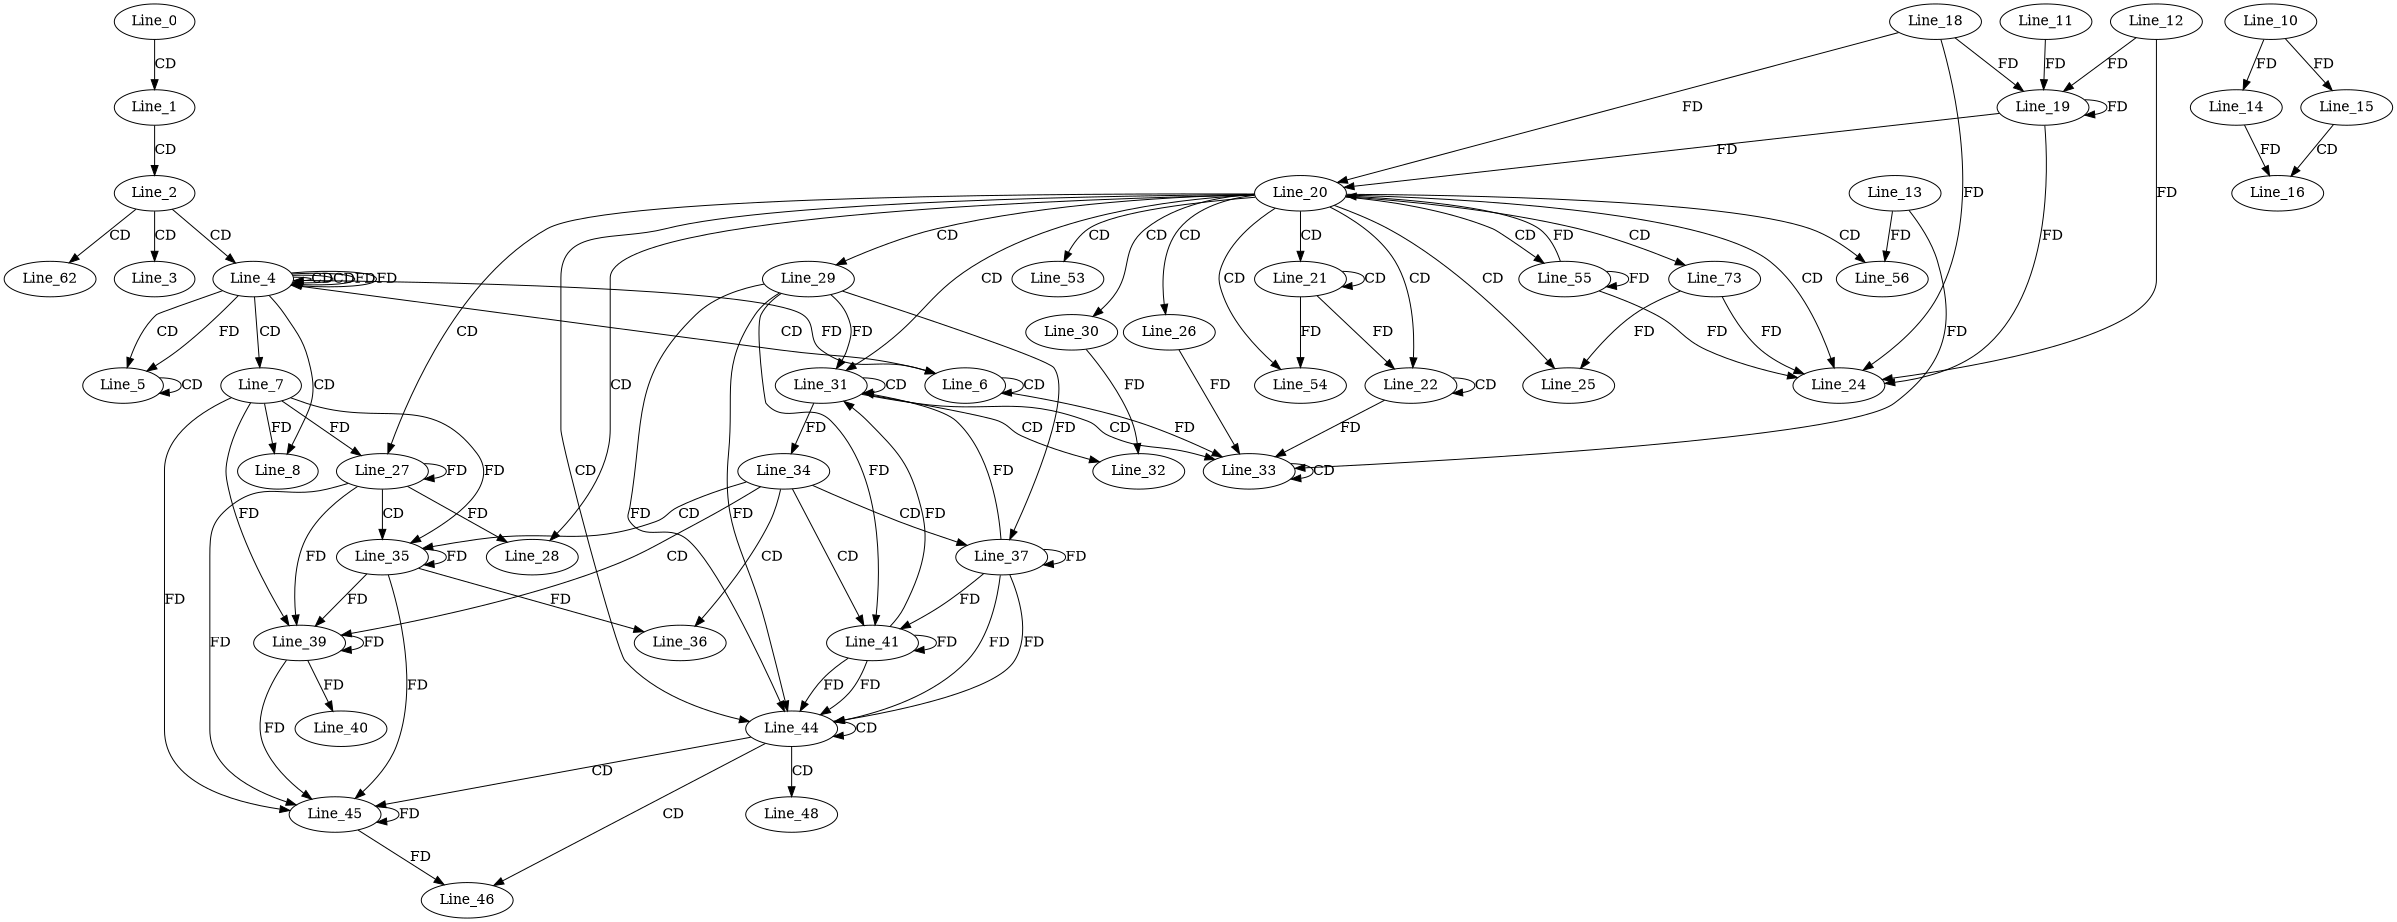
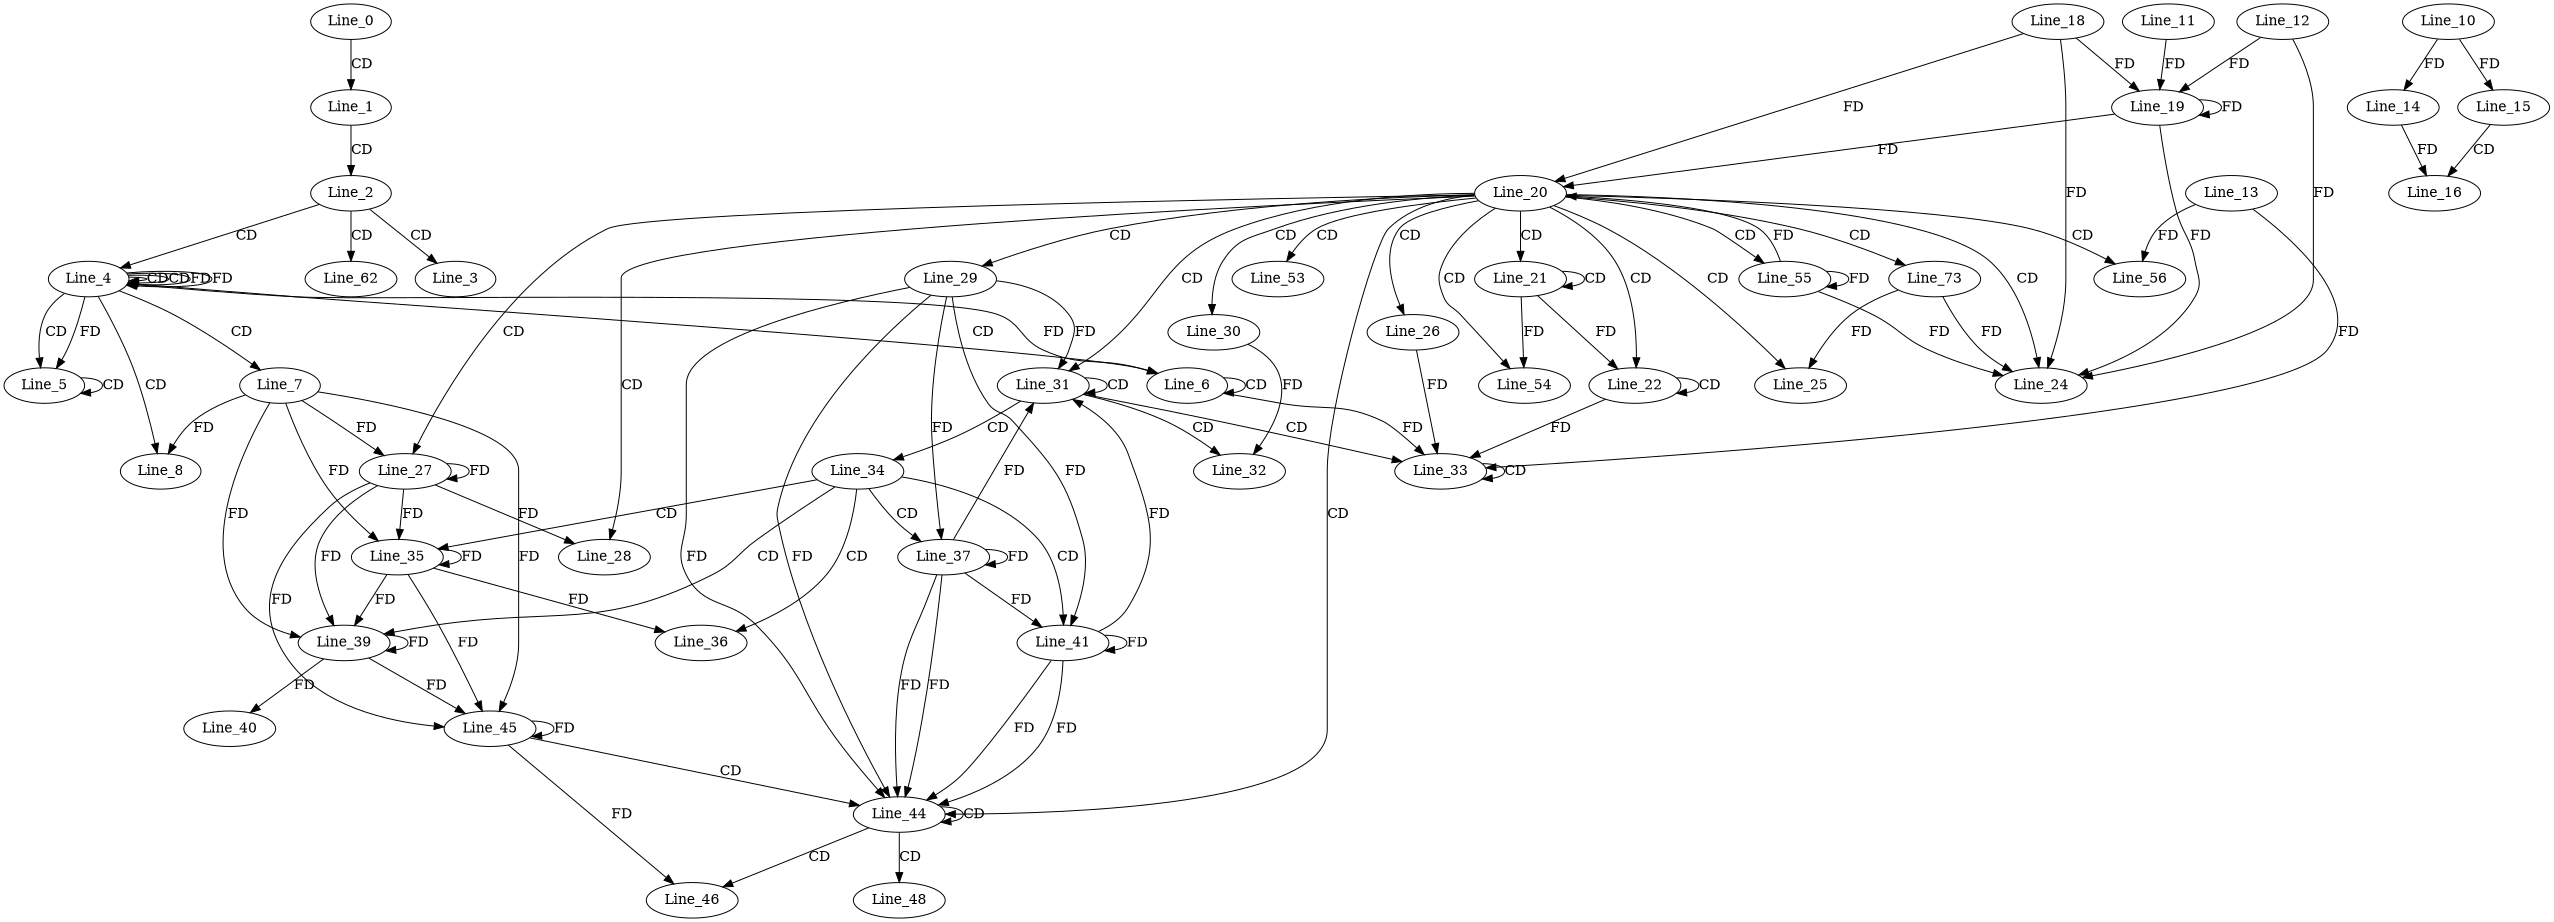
  digraph {
    Line_0
    Line_1
    Line_2
    Line_3
    Line_4
    Line_62
    Line_5
    Line_6
    Line_7
    Line_8
    Line_33
    Line_27
    Line_35
    Line_39
    Line_45
    Line_28
    Line_36
    Line_40
    Line_46
    Line_10
    Line_14
    Line_15
    Line_16
    Line_18
    Line_19
    Line_20
    Line_24
    Line_21
    Line_22
    n30 [label=Line_73]
    Line_25
    Line_26
    Line_29
    Line_30
    Line_31
    Line_44
    Line_53
    Line_54
    Line_55
    Line_56
    Line_11
    Line_12
    Line_37
    Line_41
    Line_32
    Line_34
    Line_48
    Line_13
    Line_0 -> Line_1 [label=CD]
    Line_1 -> Line_2 [label=CD]
    Line_2 -> Line_3 [label=CD]
    Line_2 -> Line_4 [label=CD]
    Line_2 -> Line_62 [label=CD]
    Line_4 -> Line_4 [label=CD]
    Line_4 -> Line_4 [label=CD]
    Line_4 -> Line_4 [label=FD]
    Line_4 -> Line_4 [label=FD]
    Line_4 -> Line_5 [label=CD]
    Line_4 -> Line_5 [label=FD]
    Line_4 -> Line_6 [label=CD]
    Line_4 -> Line_6 [label=FD]
    Line_4 -> Line_7 [label=CD]
    Line_4 -> Line_8 [label=CD]
    Line_5 -> Line_5 [label=CD]
    Line_6 -> Line_6 [label=CD]
    Line_6 -> Line_33 [label=FD]
    Line_7 -> Line_8 [label=FD]
    Line_7 -> Line_27 [label=FD]
    Line_7 -> Line_35 [label=FD]
    Line_7 -> Line_39 [label=FD]
    Line_7 -> Line_45 [label=FD]
    Line_33 -> Line_33 [label=CD]
    Line_27 -> Line_27 [label=FD]
-   Line_27 -> Line_35 [label=CD]
+   Line_27 -> Line_35 [label=FD]
    Line_27 -> Line_39 [label=FD]
    Line_27 -> Line_45 [label=FD]
    Line_27 -> Line_28 [label=FD]
    Line_35 -> Line_35 [label=FD]
    Line_35 -> Line_39 [label=FD]
    Line_35 -> Line_45 [label=FD]
    Line_35 -> Line_36 [label=FD]
    Line_39 -> Line_39 [label=FD]
    Line_39 -> Line_45 [label=FD]
    Line_39 -> Line_40 [label=FD]
    Line_45 -> Line_45 [label=FD]
    Line_45 -> Line_46 [label=FD]
    Line_10 -> Line_14 [label=FD]
    Line_10 -> Line_15 [label=FD]
    Line_14 -> Line_16 [label=FD]
    Line_15 -> Line_16 [label=CD]
    Line_18 -> Line_19 [label=FD]
    Line_18 -> Line_20 [label=FD]
    Line_18 -> Line_24 [label=FD]
    Line_19 -> Line_19 [label=FD]
    Line_19 -> Line_20 [label=FD]
    Line_19 -> Line_24 [label=FD]
    Line_20 -> Line_27 [label=CD]
    Line_20 -> Line_28 [label=CD]
    Line_20 -> Line_24 [label=CD]
    Line_20 -> Line_21 [label=CD]
    Line_20 -> Line_22 [label=CD]
    Line_20 -> n30 [label=CD]
    Line_20 -> Line_25 [label=CD]
    Line_20 -> Line_26 [label=CD]
    Line_20 -> Line_29 [label=CD]
    Line_20 -> Line_30 [label=CD]
    Line_20 -> Line_31 [label=CD]
    Line_20 -> Line_44 [label=CD]
    Line_20 -> Line_53 [label=CD]
    Line_20 -> Line_54 [label=CD]
    Line_20 -> Line_55 [label=CD]
    Line_20 -> Line_56 [label=CD]
    Line_21 -> Line_21 [label=CD]
    Line_21 -> Line_22 [label=FD]
    Line_21 -> Line_54 [label=FD]
    Line_22 -> Line_33 [label=FD]
    Line_22 -> Line_22 [label=CD]
    n30 -> Line_24 [label=FD]
    n30 -> Line_25 [label=FD]
    Line_26 -> Line_33 [label=FD]
    Line_29 -> Line_31 [label=FD]
    Line_29 -> Line_44 [label=FD]
    Line_29 -> Line_44 [label=FD]
    Line_29 -> Line_37 [label=FD]
    Line_29 -> Line_41 [label=FD]
    Line_30 -> Line_32 [label=FD]
    Line_31 -> Line_33 [label=CD]
    Line_31 -> Line_31 [label=CD]
    Line_31 -> Line_32 [label=CD]
-   Line_31 -> Line_34 [label=FD]
-   Line_44 -> Line_45 [label=CD]
+   Line_31 -> Line_34 [label=CD]
+   Line_45 -> Line_44 [label=CD]
    Line_44 -> Line_46 [label=CD]
    Line_44 -> Line_44 [label=CD]
    Line_44 -> Line_48 [label=CD]
    Line_55 -> Line_20 [label=FD]
    Line_55 -> Line_24 [label=FD]
    Line_55 -> Line_55 [label=FD]
    Line_11 -> Line_19 [label=FD]
    Line_12 -> Line_19 [label=FD]
    Line_12 -> Line_24 [label=FD]
    Line_37 -> Line_31 [label=FD]
    Line_37 -> Line_44 [label=FD]
    Line_37 -> Line_44 [label=FD]
    Line_37 -> Line_37 [label=FD]
    Line_37 -> Line_41 [label=FD]
    Line_41 -> Line_31 [label=FD]
    Line_41 -> Line_44 [label=FD]
    Line_41 -> Line_44 [label=FD]
    Line_41 -> Line_41 [label=FD]
    Line_34 -> Line_35 [label=CD]
    Line_34 -> Line_39 [label=CD]
    Line_34 -> Line_36 [label=CD]
    Line_34 -> Line_37 [label=CD]
    Line_34 -> Line_41 [label=CD]
    Line_13 -> Line_33 [label=FD]
    Line_13 -> Line_56 [label=FD]
  }
